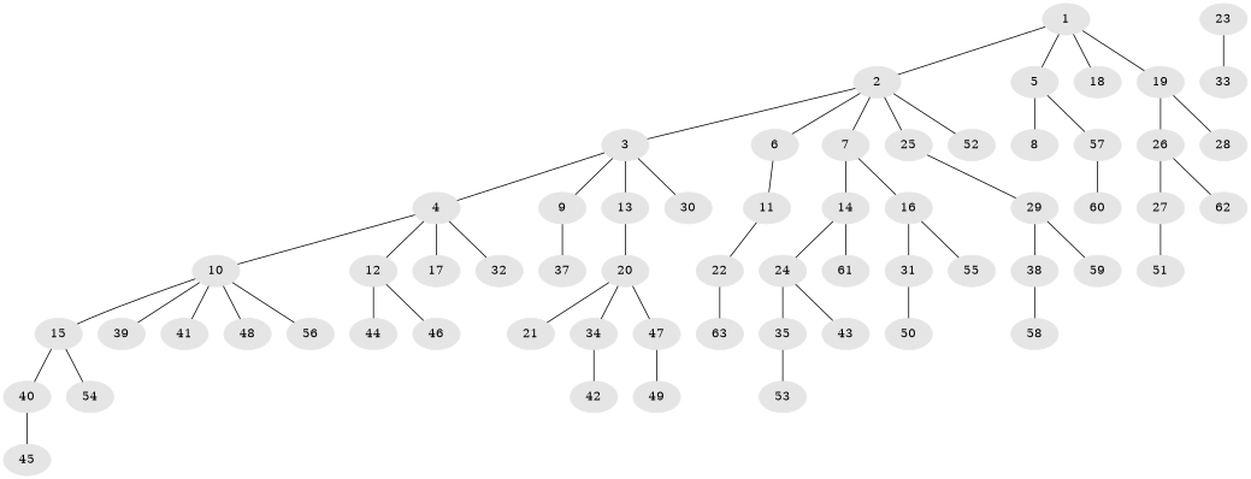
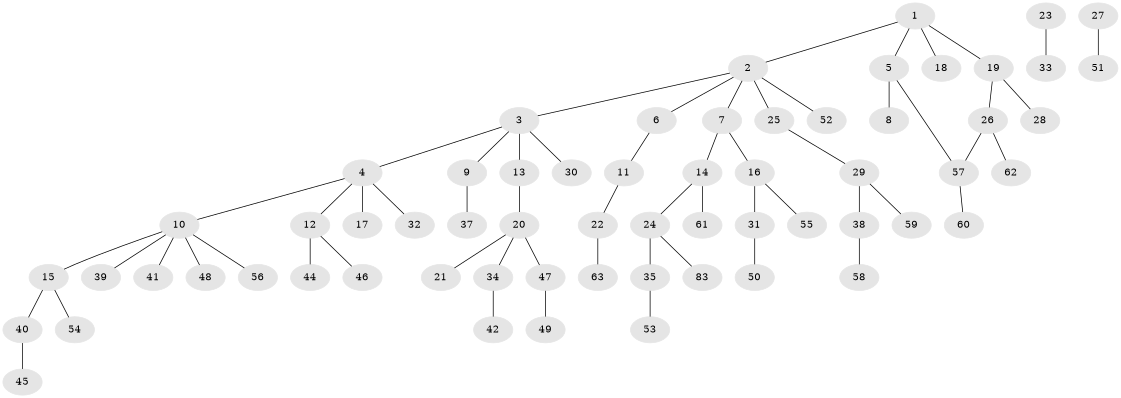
  graph {
    node [color=gray90 style=filled]
    1
    2
    5
    18
    19
    3
    6
    7
    25
    52
    8
    57
    26
    28
    4
    9
    13
    30
    11
    14
    16
    29
    10
    12
    17
    32
    37
    20
    15
    39
    41
    48
    56
    44
    46
    60
    22
    24
    61
    31
    55
    40
    54
    63
    21
    34
    47
    35
-   43
+   43 [label=83]
    45
    50
    23
    33
    27
    62
    42
    49
    53
    38
    59
    51
    58
    1 -- 2
    1 -- 5
    1 -- 18
    1 -- 19
    2 -- 3
    2 -- 6
    2 -- 7
    2 -- 25
    2 -- 52
    5 -- 8
    5 -- 57
    19 -- 26
    19 -- 28
    3 -- 4
    3 -- 9
    3 -- 13
    3 -- 30
    6 -- 11
    7 -- 14
    7 -- 16
    25 -- 29
    57 -- 60
-   26 -- 27
+   26 -- 57
    26 -- 62
    4 -- 10
    4 -- 12
    4 -- 17
    4 -- 32
    9 -- 37
    13 -- 20
    11 -- 22
    14 -- 24
    14 -- 61
    16 -- 31
    16 -- 55
    29 -- 38
    29 -- 59
    10 -- 15
    10 -- 39
    10 -- 41
    10 -- 48
    10 -- 56
    12 -- 44
    12 -- 46
    20 -- 21
    20 -- 34
    20 -- 47
    15 -- 40
    15 -- 54
    22 -- 63
    24 -- 35
    24 -- 43
    31 -- 50
    40 -- 45
    34 -- 42
    47 -- 49
    35 -- 53
    23 -- 33
    27 -- 51
    38 -- 58
  }
